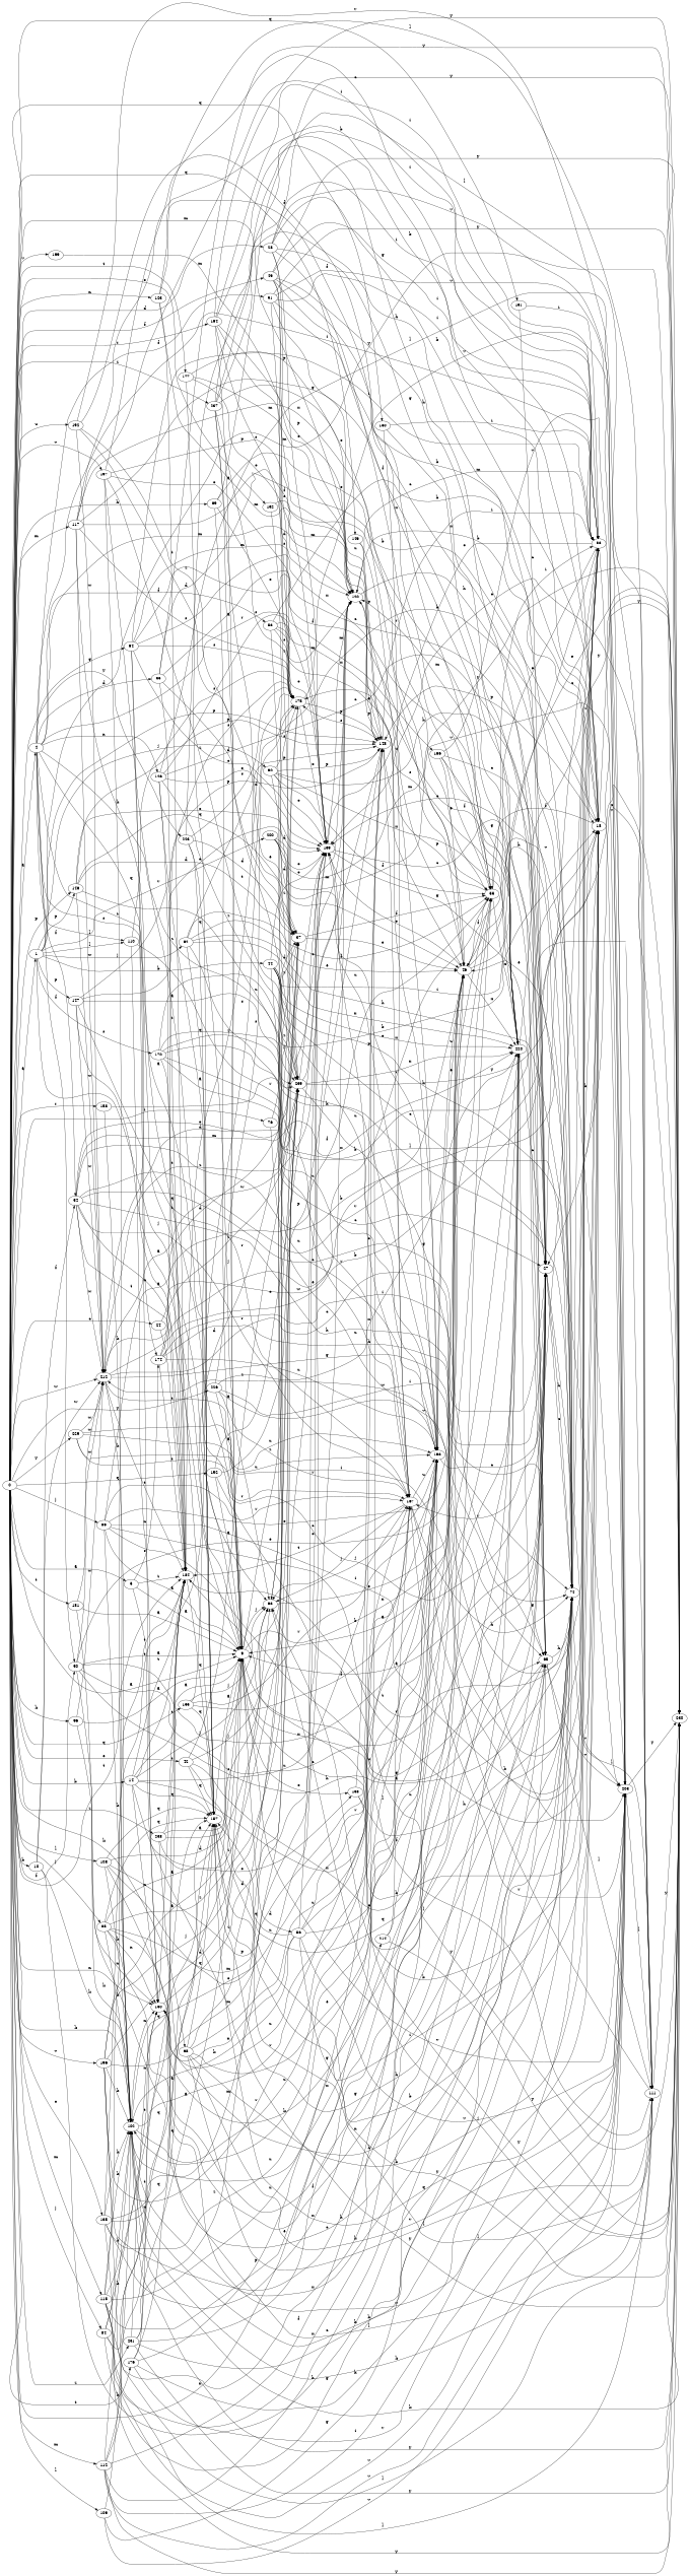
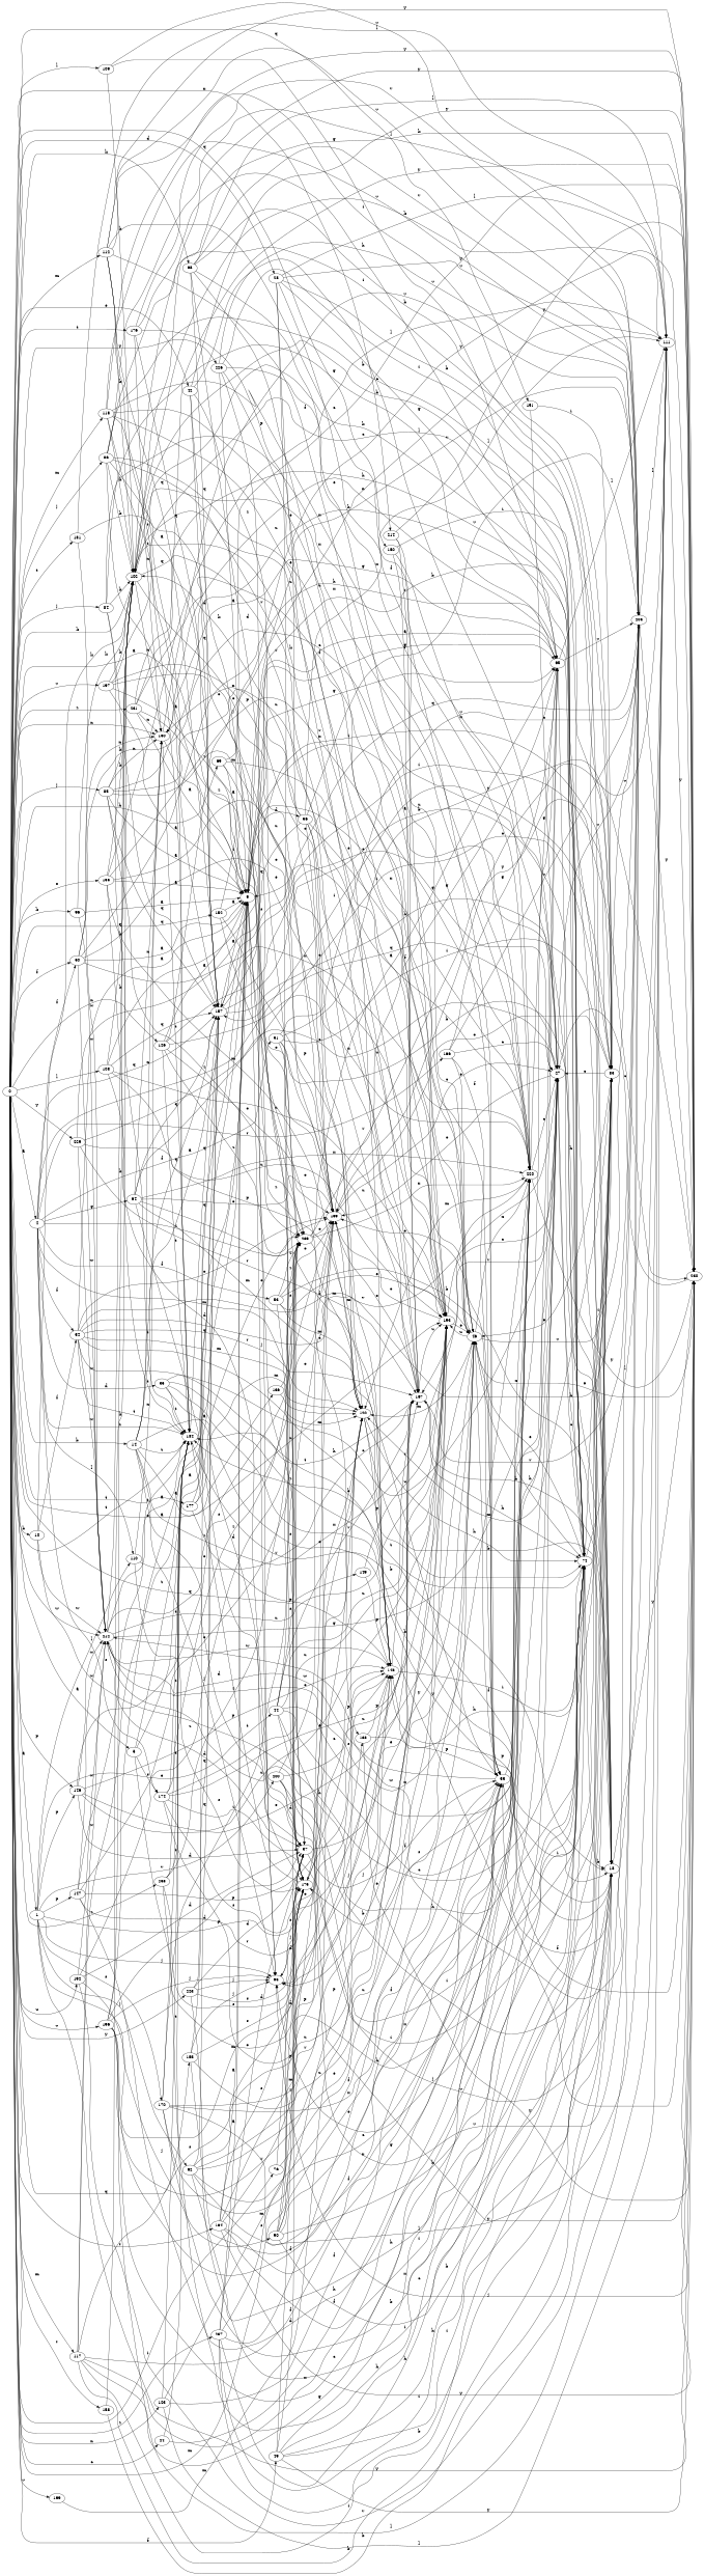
  strict digraph {
    rankdir=LR
    0
    1
    4
    5
    9
    10
    14
    24
    28
    42
    49
    50
    69
    76
    84
    85
    86
    95
    96
    102
    108
    109
    112
    117
    118
    120
    123
    126
    130
-   132
+   132 [label=136]
    135
    146
    149
    150
    151
    152
    155
    158
    164
    176
    177
    181
    184
    192
    196
    197
    199
    212
    214
    223
    226
    229
    231
    237
    238
    44
    90
    92
    93
    110
    147
    148
    170
    200
    230
    35
    51
    53
    54
    64
    83
    157
    166
    174
    239
    138
    18
    n78 [label=56]
    65
    203
    220
    74
    37
    193
    55
    139
    111
    175
    27
    46
    167
    0 -> 1 [label=a]
    0 -> 4 [label=a]
    0 -> 5 [label=a]
    0 -> 9 [label=a]
    0 -> 10 [label=b]
    0 -> 14 [label=b]
    0 -> 24 [label=c]
    0 -> 28 [label=d]
    0 -> 42 [label=e]
    0 -> 49 [label=f]
    0 -> 50 [label=f]
    0 -> 69 [label=h]
    0 -> 76 [label=i]
    0 -> 84 [label=j]
    0 -> 85 [label=j]
    0 -> 86 [label=j]
    0 -> 95 [label=k]
    0 -> 96 [label=k]
    0 -> 102 [label=k]
    0 -> 108 [label=l]
    0 -> 109 [label=l]
    0 -> 112 [label=m]
    0 -> 117 [label=m]
    0 -> 118 [label=m]
    0 -> 120 [label=m]
    0 -> 123 [label=n]
-   4 -> 126 [label=n]
+   0 -> 126 [label=n]
    0 -> 130 [label=n]
    0 -> 132 [label=o]
    0 -> 135 [label=o]
    0 -> 146 [label=p]
    0 -> 149 [label=q]
    0 -> 150 [label=q]
    0 -> 151 [label=q]
    0 -> 152 [label=q]
    0 -> 155 [label=q]
    0 -> 158 [label=r]
    0 -> 164 [label=r]
    0 -> 176 [label=t]
    0 -> 177 [label=t]
    0 -> 181 [label=t]
    0 -> 184 [label=t]
    0 -> 192 [label=u]
    0 -> 196 [label=v]
    0 -> 197 [label=v]
    0 -> 199 [label=v]
    0 -> 212 [label=w]
    0 -> 214 [label=x]
    0 -> 223 [label=y]
    0 -> 226 [label=y]
    0 -> 229 [label=y]
    0 -> 231 [label=z]
    0 -> 237 [label=z]
    0 -> 238 [label=z]
    1 -> 146 [label=p]
-   1 -> 44 [label=b]
+   1 -> 44 [label=e]
    1 -> 90 [label=j]
    1 -> 92 [label=j]
    1 -> 93 [label=j]
    1 -> 110 [label=l]
    1 -> 147 [label=p]
    1 -> 148 [label=p]
    1 -> 170 [label=s]
    1 -> 200 [label=v]
    1 -> 230 [label=y]
    4 -> 50 [label=f]
    4 -> 120 [label=m]
    4 -> 184 [label=t]
    4 -> 110 [label=l]
    4 -> 35 [label=d]
    4 -> 51 [label=f]
    4 -> 53 [label=f]
    4 -> 54 [label=f]
    4 -> 64 [label=g]
    4 -> 83 [label=i]
    4 -> 157 [label=q]
    4 -> 166 [label=r]
    4 -> 174 [label=s]
    4 -> 239 [label=z]
    5 -> 9 [label=a]
    5 -> 184 [label=t]
    5 -> 174 [label=s]
    5 -> 138 [label=o]
    9 -> 93 [label=j]
    9 -> 239 [label=z]
    9 -> 138 [label=o]
    9 -> 18 [label=b]
    9 -> n78 [label=d]
    9 -> 65 [label=g]
    9 -> 203 [label=v]
    9 -> 220 [label=x]
    10 -> 102 [label=k]
    10 -> 212 [label=w]
    10 -> 54 [label=f]
    10 -> 74 [label=h]
    14 -> 9 [label=a]
    14 -> 130 [label=n]
    14 -> 184 [label=t]
    14 -> 93 [label=j]
    14 -> 230 [label=y]
    14 -> 157 [label=q]
    14 -> 220 [label=x]
    14 -> 37 [label=d]
    14 -> 193 [label=u]
    24 -> 184 [label=t]
    24 -> 55 [label=f]
    28 -> 18 [label=b]
    28 -> 65 [label=g]
    28 -> 203 [label=v]
    28 -> 55 [label=f]
    28 -> 139 [label=o]
    28 -> 111 [label=l]
    28 -> 175 [label=s]
    42 -> 93 [label=j]
    42 -> 230 [label=y]
    42 -> 157 [label=q]
    42 -> 239 [label=z]
    42 -> 27 [label=c]
    49 -> 230 [label=y]
    49 -> 83 [label=i]
    49 -> 239 [label=z]
    49 -> 220 [label=x]
    49 -> 74 [label=h]
    49 -> 37 [label=d]
    49 -> 27 [label=c]
    50 -> 9 [label=a]
    50 -> 130 [label=n]
    50 -> 212 [label=w]
    50 -> 220 [label=x]
    50 -> 74 [label=h]
    50 -> 27 [label=c]
    50 -> 46 [label=e]
    69 -> 9 [label=a]
    69 -> 230 [label=y]
    69 -> 139 [label=o]
    69 -> 46 [label=e]
    76 -> 37 [label=d]
    76 -> 193 [label=u]
    84 -> 102 [label=k]
    84 -> 184 [label=t]
    84 -> 157 [label=q]
    84 -> 65 [label=g]
    84 -> 220 [label=x]
    85 -> 9 [label=a]
    85 -> 102 [label=k]
    85 -> 120 [label=m]
    85 -> 130 [label=n]
    85 -> 157 [label=q]
    85 -> 239 [label=z]
    85 -> 74 [label=h]
    85 -> 193 [label=u]
    86 -> 9 [label=a]
    86 -> 102 [label=k]
    86 -> 83 [label=i]
    86 -> 18 [label=b]
    86 -> 37 [label=d]
    86 -> 111 [label=l]
    86 -> 46 [label=e]
    86 -> 167 [label=r]
    95 -> 157 [label=q]
    95 -> 18 [label=b]
    95 -> 203 [label=v]
    95 -> 37 [label=d]
    95 -> 193 [label=u]
    95 -> 111 [label=l]
    95 -> 46 [label=e]
    96 -> 9 [label=a]
    96 -> 102 [label=k]
    96 -> 212 [label=w]
    102 -> 130 [label=n]
    102 -> 230 [label=y]
    102 -> 18 [label=b]
    102 -> 220 [label=x]
    102 -> 193 [label=u]
    102 -> 139 [label=o]
    102 -> 167 [label=r]
    108 -> 102 [label=k]
    108 -> 148 [label=p]
    108 -> 157 [label=q]
    108 -> 65 [label=g]
    108 -> 37 [label=d]
    108 -> 193 [label=u]
    109 -> 102 [label=k]
    109 -> 65 [label=g]
    109 -> 203 [label=v]
    112 -> 102 [label=k]
    112 -> 184 [label=t]
    112 -> 230 [label=y]
    112 -> 83 [label=i]
    112 -> 157 [label=q]
    112 -> 203 [label=v]
    112 -> 55 [label=f]
    112 -> 27 [label=c]
    117 -> 9 [label=a]
    117 -> 212 [label=w]
    117 -> 83 [label=i]
    117 -> 18 [label=b]
    117 -> 65 [label=g]
    117 -> 220 [label=x]
    117 -> 55 [label=f]
    117 -> 175 [label=s]
    118 -> 102 [label=k]
    118 -> 184 [label=t]
    118 -> 230 [label=y]
    118 -> 157 [label=q]
    118 -> 203 [label=v]
    118 -> 220 [label=x]
    118 -> 193 [label=u]
    118 -> 46 [label=e]
    120 -> 148 [label=p]
    120 -> 18 [label=b]
    120 -> 74 [label=h]
    123 -> 120 [label=m]
    123 -> 184 [label=t]
    123 -> 55 [label=f]
    123 -> 111 [label=l]
    126 -> 9 [label=a]
    126 -> 184 [label=t]
    126 -> 239 [label=z]
    126 -> 220 [label=x]
    126 -> 139 [label=o]
    126 -> 111 [label=l]
    126 -> 27 [label=c]
    130 -> 184 [label=t]
    130 -> 239 [label=z]
    130 -> 65 [label=g]
    130 -> 203 [label=v]
    132 -> 120 [label=m]
    132 -> 239 [label=z]
    135 -> 9 [label=a]
    135 -> 102 [label=k]
    135 -> 120 [label=m]
    135 -> 184 [label=t]
    135 -> 220 [label=x]
    135 -> 193 [label=u]
    135 -> 111 [label=l]
    146 -> 212 [label=w]
    146 -> 148 [label=p]
    146 -> 37 [label=d]
    146 -> 193 [label=u]
    146 -> 139 [label=o]
    146 -> 46 [label=e]
    149 -> 148 [label=p]
    149 -> 193 [label=u]
    150 -> 83 [label=i]
    150 -> 220 [label=x]
    150 -> 167 [label=r]
    151 -> 83 [label=i]
    151 -> 27 [label=c]
    152 -> 9 [label=a]
    152 -> 148 [label=p]
    152 -> 230 [label=y]
    152 -> 139 [label=o]
    155 -> 93 [label=j]
    155 -> 157 [label=q]
    155 -> 55 [label=f]
    155 -> 175 [label=s]
    155 -> 167 [label=r]
    158 -> 102 [label=k]
    158 -> 18 [label=b]
    164 -> 9 [label=a]
    164 -> 120 [label=m]
    164 -> 148 [label=p]
    164 -> 230 [label=y]
    164 -> 83 [label=i]
    164 -> 65 [label=g]
    164 -> 175 [label=s]
    176 -> 130 [label=n]
    176 -> 148 [label=p]
    176 -> 157 [label=q]
    176 -> 203 [label=v]
    176 -> 74 [label=h]
    177 -> 120 [label=m]
    177 -> 148 [label=p]
    177 -> 157 [label=q]
    177 -> 139 [label=o]
    181 -> 9 [label=a]
    181 -> 212 [label=w]
    181 -> 111 [label=l]
    184 -> 157 [label=q]
    184 -> 18 [label=b]
    192 -> 212 [label=w]
    192 -> 239 [label=z]
    192 -> 203 [label=v]
    192 -> 37 [label=d]
    192 -> 55 [label=f]
    196 -> 9 [label=a]
    196 -> 102 [label=k]
    196 -> 120 [label=m]
    196 -> 93 [label=j]
    196 -> 37 [label=d]
    196 -> 111 [label=l]
    196 -> 27 [label=c]
    196 -> 167 [label=r]
    197 -> 9 [label=a]
    197 -> 102 [label=k]
    197 -> 148 [label=p]
    197 -> 239 [label=z]
    197 -> 18 [label=c]
    197 -> 139 [label=o]
    199 -> 120 [label=m]
    212 -> 102 [label=k]
    212 -> 184 [label=t]
    212 -> 239 [label=z]
    212 -> 18 [label=b]
    212 -> 65 [label=g]
    212 -> 37 [label=d]
    212 -> 193 [label=u]
    212 -> 27 [label=c]
    214 -> 230 [label=y]
    214 -> 193 [label=u]
    214 -> 167 [label=r]
    223 -> 93 [label=j]
    223 -> 83 [label=i]
    223 -> 157 [label=q]
    223 -> 37 [label=d]
    223 -> 175 [label=s]
    226 -> 9 [label=a]
    226 -> 83 [label=i]
    226 -> 203 [label=v]
    226 -> 220 [label=x]
    226 -> 175 [label=s]
    226 -> 167 [label=r]
    229 -> 212 [label=w]
    229 -> 83 [label=i]
    229 -> 193 [label=u]
    229 -> 27 [label=c]
    229 -> 167 [label=r]
    231 -> 9 [label=a]
    231 -> 130 [label=n]
    231 -> 230 [label=y]
    231 -> 239 [label=z]
    231 -> 74 [label=h]
    231 -> 55 [label=f]
    237 -> 9 [label=a]
    237 -> 83 [label=i]
    237 -> 18 [label=b]
    237 -> 74 [label=h]
    237 -> 37 [label=d]
    237 -> 175 [label=s]
    237 -> 46 [label=e]
    238 -> 9 [label=a]
    238 -> 184 [label=t]
    238 -> 239 [label=z]
    238 -> 74 [label=h]
    238 -> 175 [label=s]
    44 -> 83 [label=i]
    44 -> 239 [label=z]
    44 -> 220 [label=x]
    44 -> 74 [label=h]
    44 -> 193 [label=u]
    44 -> 139 [label=o]
    44 -> 27 [label=c]
    44 -> 167 [label=r]
    90 -> 148 [label=p]
    90 -> 18 [label=b]
    90 -> 220 [label=x]
    90 -> 74 [label=h]
    90 -> 37 [label=d]
    90 -> 55 [label=f]
    90 -> 139 [label=o]
    92 -> 148 [label=p]
    92 -> 157 [label=q]
    92 -> 220 [label=x]
    92 -> 74 [label=h]
    92 -> 193 [label=u]
    92 -> 55 [label=f]
    92 -> 46 [label=e]
    93 -> 175 [label=s]
    93 -> 46 [label=e]
    110 -> 130 [label=n]
    110 -> 175 [label=s]
    110 -> 167 [label=r]
    147 -> 9 [label=a]
    147 -> 212 [label=w]
    147 -> 148 [label=p]
    147 -> 74 [label=h]
    147 -> 139 [label=o]
    147 -> 167 [label=r]
    148 -> 212 [label=w]
    148 -> 83 [label=i]
    148 -> 175 [label=s]
    148 -> 167 [label=r]
    170 -> 184 [label=t]
    170 -> 239 [label=z]
    170 -> 18 [label=b]
    170 -> 220 [label=x]
    170 -> 193 [label=u]
    170 -> 111 [label=l]
    170 -> 27 [label=c]
    200 -> 230 [label=y]
    200 -> 203 [label=v]
    200 -> 37 [label=d]
    200 -> 193 [label=u]
    200 -> 139 [label=o]
    230 -> 102 [label=k]
    230 -> 93 [label=j]
    230 -> 27 [label=c]
    230 -> 46 [label=e]
    35 -> 184 [label=t]
    35 -> 230 [label=y]
    35 -> 18 [label=b]
    35 -> 37 [label=d]
    35 -> 27 [label=c]
    51 -> 230 [label=y]
    51 -> 83 [label=i]
    51 -> 18 [label=b]
    51 -> 203 [label=v]
    51 -> 193 [label=u]
    51 -> 175 [label=s]
    53 -> 120 [label=m]
    53 -> 239 [label=z]
    53 -> 18 [label=b]
    53 -> 139 [label=o]
    53 -> 175 [label=s]
    53 -> 46 [label=e]
    54 -> 9 [label=a]
    54 -> 120 [label=m]
    54 -> 184 [label=t]
    54 -> 212 [label=w]
    54 -> 18 [label=b]
    54 -> 203 [label=v]
    54 -> 74 [label=h]
    54 -> 139 [label=o]
    54 -> 27 [label=c]
    54 -> 167 [label=r]
    64 -> 120 [label=m]
    64 -> 130 [label=n]
    64 -> 83 [label=i]
    64 -> 157 [label=q]
    64 -> 220 [label=x]
    64 -> 55 [label=f]
    64 -> 139 [label=o]
    64 -> 175 [label=s]
    83 -> 120 [label=m]
    83 -> 203 [label=v]
    83 -> 139 [label=o]
    83 -> 27 [label=c]
    83 -> 46 [label=e]
    157 -> 9 [label=a]
    157 -> 83 [label=i]
    157 -> 18 [label=b]
    157 -> 74 [label=h]
    166 -> 65 [label=g]
    166 -> 203 [label=v]
    166 -> 55 [label=f]
    166 -> 27 [label=c]
    166 -> 46 [label=e]
    174 -> 184 [label=t]
    174 -> 83 [label=i]
    174 -> 239 [label=z]
    174 -> 74 [label=h]
    174 -> 193 [label=u]
    174 -> 175 [label=s]
    174 -> 46 [label=e]
    239 -> 120 [label=m]
    239 -> 230 [label=y]
    239 -> 65 [label=g]
    239 -> 220 [label=x]
    239 -> 139 [label=o]
    138 -> 148 [label=p]
    138 -> 230 [label=y]
    138 -> 74 [label=h]
    18 -> 148 [label=p]
    18 -> 230 [label=y]
    18 -> 55 [label=f]
    n78 -> 102 [label=k]
    n78 -> 130 [label=n]
    n78 -> 157 [label=q]
    n78 -> 203 [label=v]
    n78 -> 193 [label=u]
    n78 -> 55 [label=f]
    n78 -> 139 [label=o]
    n78 -> 111 [label=l]
    n78 -> 167 [label=r]
    65 -> 9 [label=a]
    65 -> 130 [label=n]
    65 -> 203 [label=v]
    65 -> 74 [label=h]
    65 -> 111 [label=l]
    203 -> 230 [label=y]
    203 -> 157 [label=q]
    203 -> 111 [label=l]
    203 -> 167 [label=r]
    220 -> 9 [label=a]
    220 -> 120 [label=m]
    220 -> 230 [label=y]
    220 -> 65 [label=g]
    220 -> 175 [label=s]
    220 -> 27 [label=c]
    74 -> 102 [label=k]
    74 -> 184 [label=t]
    74 -> 93 [label=j]
    74 -> 83 [label=i]
    74 -> 18 [label=b]
    74 -> 111 [label=l]
    74 -> 27 [label=c]
    74 -> 46 [label=e]
    37 -> 55 [label=f]
    37 -> 46 [label=e]
    193 -> 102 [label=k]
    193 -> 93 [label=j]
    193 -> 139 [label=o]
    193 -> 27 [label=c]
    193 -> 46 [label=e]
    55 -> 212 [label=w]
    55 -> 148 [label=p]
    55 -> 83 [label=i]
    55 -> 220 [label=x]
    139 -> 120 [label=m]
    139 -> 65 [label=g]
    139 -> 27 [label=c]
    111 -> 102 [label=k]
    111 -> 212 [label=w]
    111 -> 230 [label=y]
    111 -> 139 [label=o]
    175 -> 184 [label=t]
    175 -> 93 [label=j]
    175 -> 148 [label=p]
    175 -> 203 [label=v]
    175 -> 139 [label=o]
    27 -> 9 [label=a]
    27 -> 157 [label=q]
    27 -> 203 [label=v]
    27 -> 74 [label=h]
    27 -> 139 [label=o]
    27 -> 167 [label=r]
    46 -> 120 [label=m]
    46 -> 203 [label=v]
    46 -> 220 [label=x]
    46 -> 74 [label=h]
    46 -> 193 [label=u]
    46 -> 55 [label=f]
    46 -> 139 [label=o]
    167 -> 184 [label=t]
    167 -> 93 [label=j]
    167 -> 18 [label=b]
    167 -> 74 [label=h]
    167 -> 193 [label=u]
    167 -> 139 [label=o]
  }
